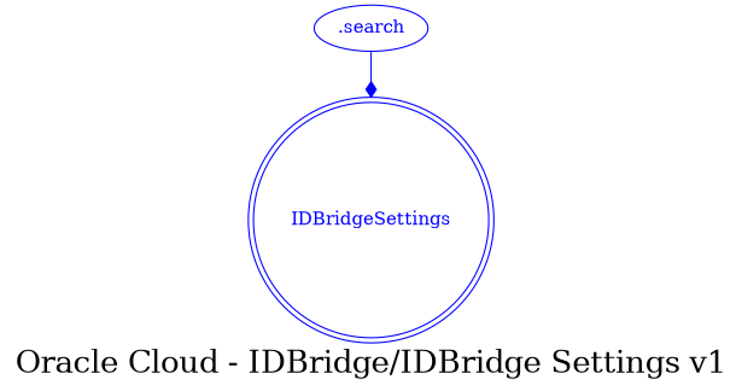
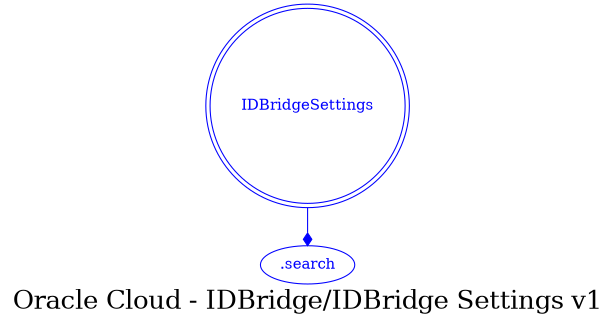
  digraph {
    fontsize=24
    label="Oracle Cloud - IDBridge/IDBridge Settings v1"
    splines=true
    node [color=blue fontcolor=blue]
    IDBridgeSettings [shape=doublecircle]
    ".search" [shape=ellipse]
-   ".search" -> IDBridgeSettings [arrowhead=diamond arrowtail=none color=blue fontcolor=blue]
+   IDBridgeSettings -> ".search" [arrowhead=diamond arrowtail=none color=blue fontcolor=blue]
  }
